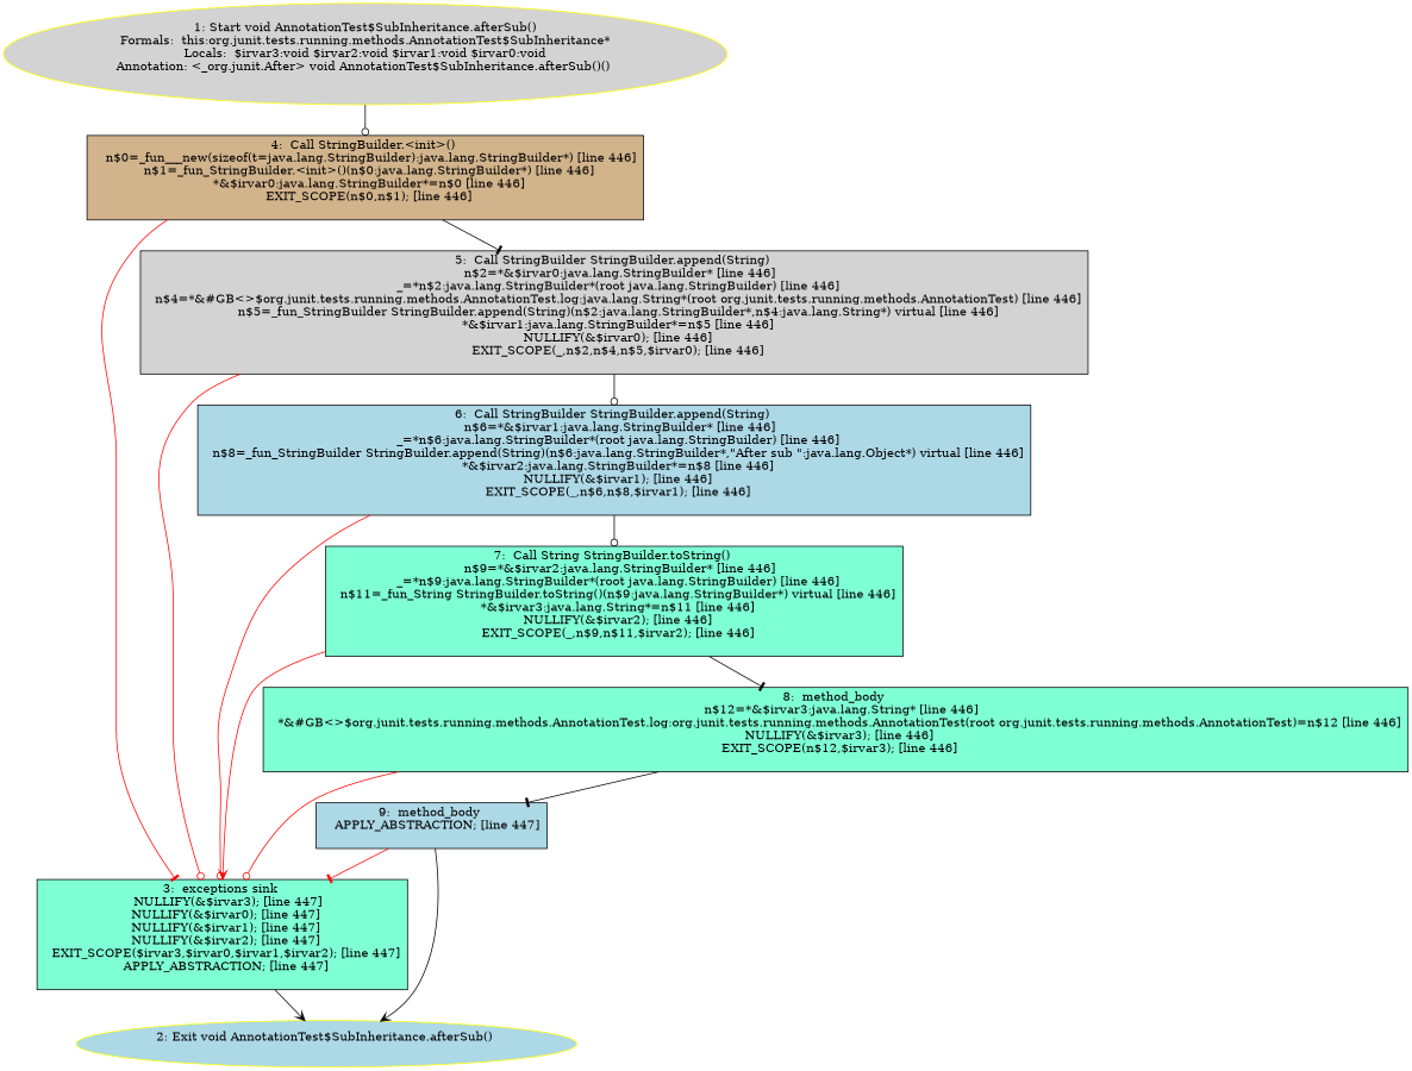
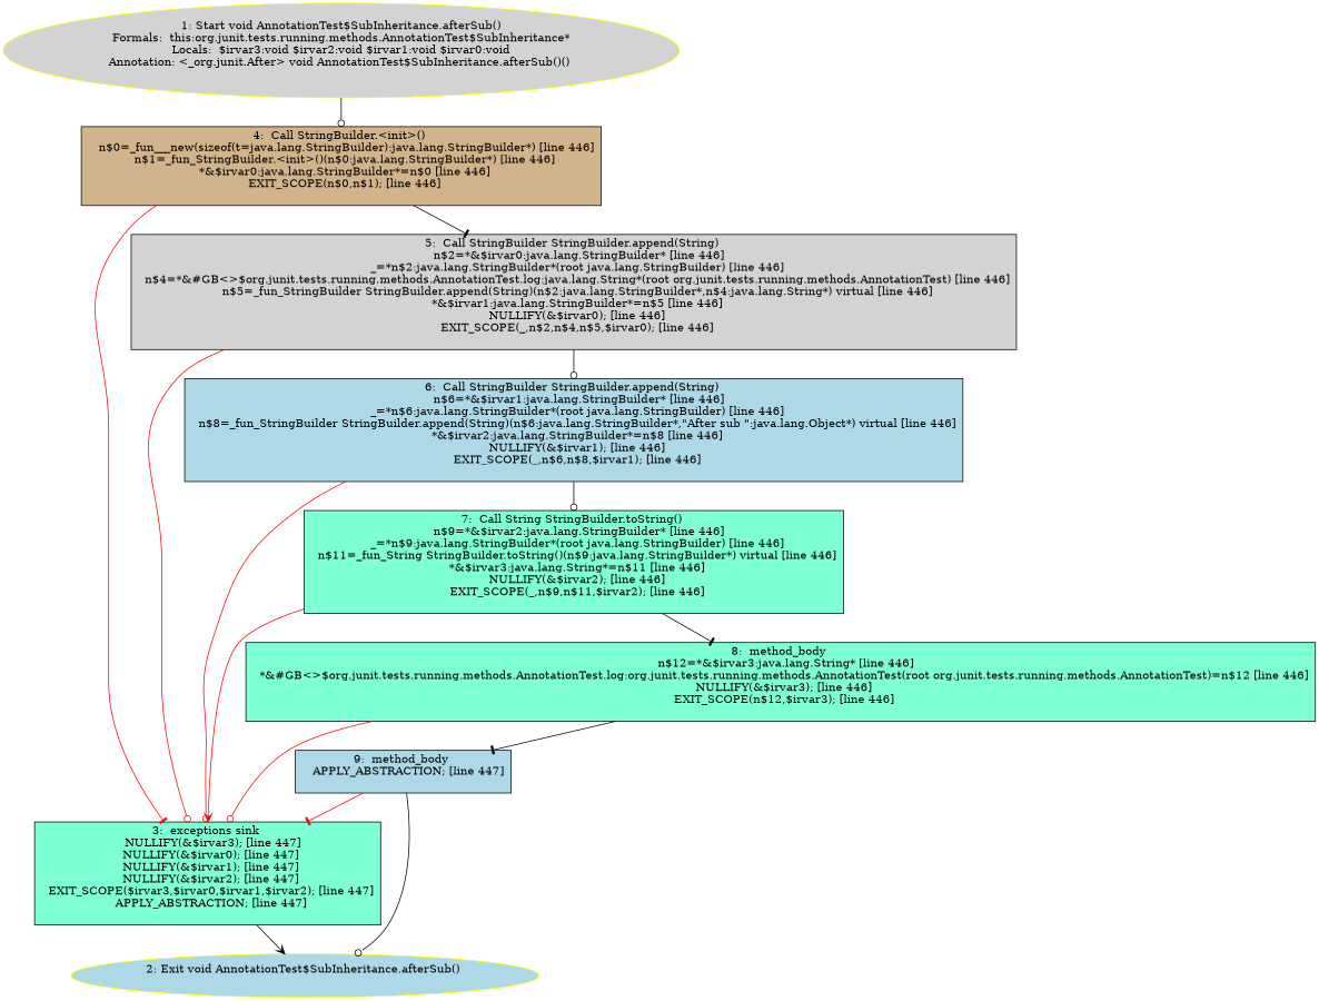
  digraph {
    node [style=filled fillcolor=aquamarine shape=box]
    edge [arrowhead=odot]
    n1 [color=yellow label="1: Start void AnnotationTest$SubInheritance.afterSub()\nFormals:  this:org.junit.tests.running.methods.AnnotationTest$SubInheritance*\nLocals:  $irvar3:void $irvar2:void $irvar1:void $irvar0:void\nAnnotation: <_org.junit.After> void AnnotationTest$SubInheritance.afterSub()() \n  " fillcolor=lightgrey shape=""]
    n2 [label="4:  Call StringBuilder.<init>() \n   n$0=_fun___new(sizeof(t=java.lang.StringBuilder):java.lang.StringBuilder*) [line 446]\n  n$1=_fun_StringBuilder.<init>()(n$0:java.lang.StringBuilder*) [line 446]\n  *&$irvar0:java.lang.StringBuilder*=n$0 [line 446]\n  EXIT_SCOPE(n$0,n$1); [line 446]\n " fillcolor=tan]
    n3 [label="3:  exceptions sink \n   NULLIFY(&$irvar3); [line 447]\n  NULLIFY(&$irvar0); [line 447]\n  NULLIFY(&$irvar1); [line 447]\n  NULLIFY(&$irvar2); [line 447]\n  EXIT_SCOPE($irvar3,$irvar0,$irvar1,$irvar2); [line 447]\n  APPLY_ABSTRACTION; [line 447]\n "]
    n4 [label="5:  Call StringBuilder StringBuilder.append(String) \n   n$2=*&$irvar0:java.lang.StringBuilder* [line 446]\n  _=*n$2:java.lang.StringBuilder*(root java.lang.StringBuilder) [line 446]\n  n$4=*&#GB<>$org.junit.tests.running.methods.AnnotationTest.log:java.lang.String*(root org.junit.tests.running.methods.AnnotationTest) [line 446]\n  n$5=_fun_StringBuilder StringBuilder.append(String)(n$2:java.lang.StringBuilder*,n$4:java.lang.String*) virtual [line 446]\n  *&$irvar1:java.lang.StringBuilder*=n$5 [line 446]\n  NULLIFY(&$irvar0); [line 446]\n  EXIT_SCOPE(_,n$2,n$4,n$5,$irvar0); [line 446]\n " fillcolor=lightgrey]
    n5 [color=yellow label="2: Exit void AnnotationTest$SubInheritance.afterSub() \n  " fillcolor=lightblue shape=""]
    n6 [label="6:  Call StringBuilder StringBuilder.append(String) \n   n$6=*&$irvar1:java.lang.StringBuilder* [line 446]\n  _=*n$6:java.lang.StringBuilder*(root java.lang.StringBuilder) [line 446]\n  n$8=_fun_StringBuilder StringBuilder.append(String)(n$6:java.lang.StringBuilder*,\"After sub \":java.lang.Object*) virtual [line 446]\n  *&$irvar2:java.lang.StringBuilder*=n$8 [line 446]\n  NULLIFY(&$irvar1); [line 446]\n  EXIT_SCOPE(_,n$6,n$8,$irvar1); [line 446]\n " fillcolor=lightblue]
    n7 [label="7:  Call String StringBuilder.toString() \n   n$9=*&$irvar2:java.lang.StringBuilder* [line 446]\n  _=*n$9:java.lang.StringBuilder*(root java.lang.StringBuilder) [line 446]\n  n$11=_fun_String StringBuilder.toString()(n$9:java.lang.StringBuilder*) virtual [line 446]\n  *&$irvar3:java.lang.String*=n$11 [line 446]\n  NULLIFY(&$irvar2); [line 446]\n  EXIT_SCOPE(_,n$9,n$11,$irvar2); [line 446]\n "]
    n8 [label="8:  method_body \n   n$12=*&$irvar3:java.lang.String* [line 446]\n  *&#GB<>$org.junit.tests.running.methods.AnnotationTest.log:org.junit.tests.running.methods.AnnotationTest(root org.junit.tests.running.methods.AnnotationTest)=n$12 [line 446]\n  NULLIFY(&$irvar3); [line 446]\n  EXIT_SCOPE(n$12,$irvar3); [line 446]\n "]
    n9 [label="9:  method_body \n   APPLY_ABSTRACTION; [line 447]\n " fillcolor=lightblue]
    n1 -> n2
    n2 -> n3 [color=red arrowhead=tee]
    n2 -> n4 [arrowhead=tee]
    n3 -> n5 [arrowhead=vee]
    n4 -> n3 [color=red]
    n4 -> n6
    n6 -> n3 [color=red]
    n6 -> n7
    n7 -> n3 [color=red arrowhead=vee]
    n7 -> n8 [arrowhead=tee]
    n8 -> n3 [color=red]
    n8 -> n9 [arrowhead=tee]
    n9 -> n3 [color=red arrowhead=tee]
-   n9 -> n5 [arrowhead=vee]
+   n9 -> n5
  }
